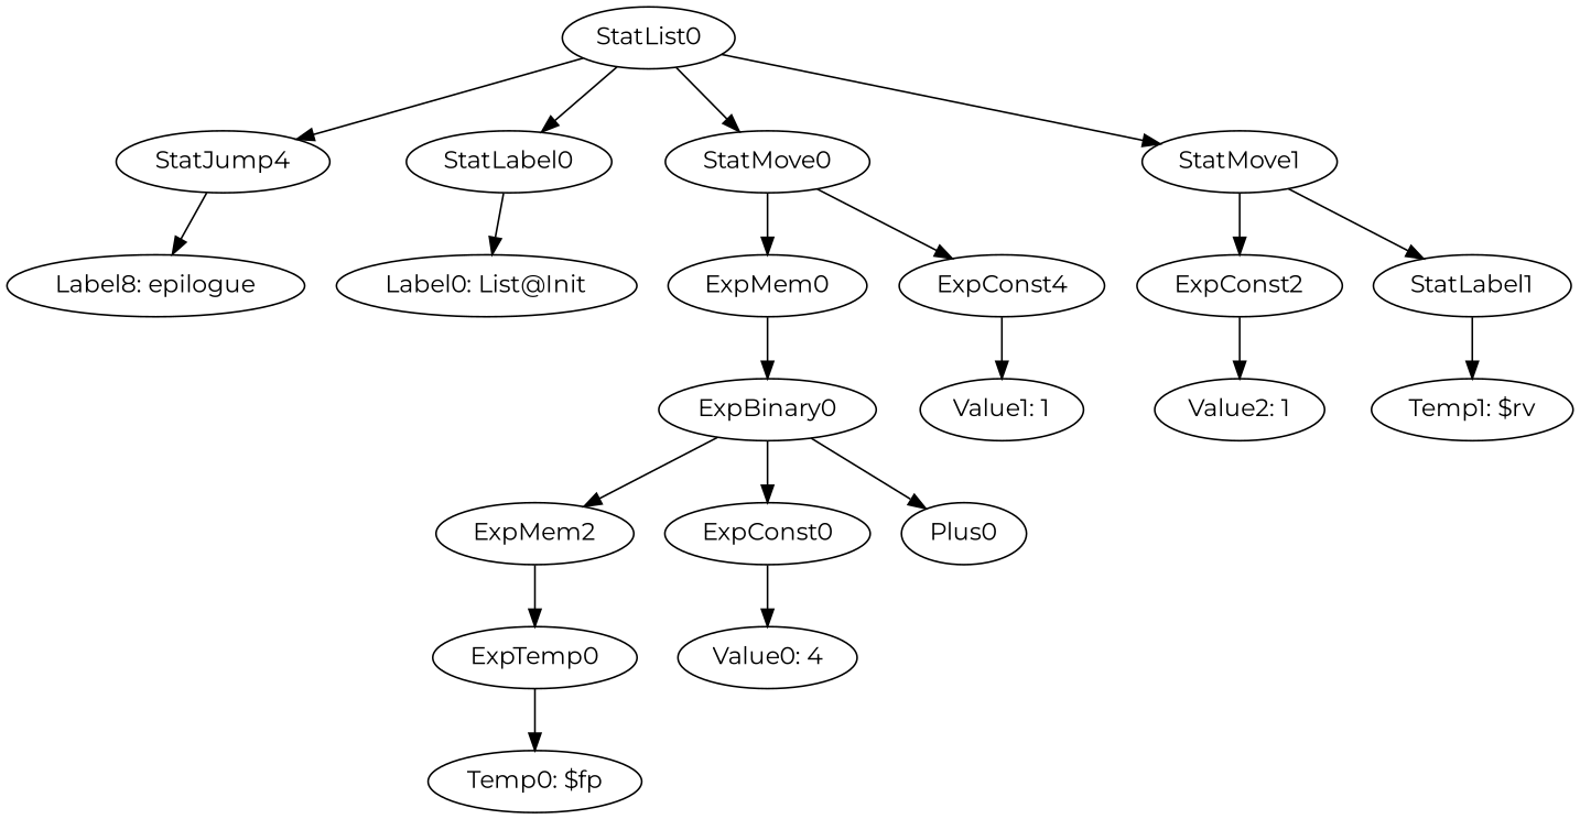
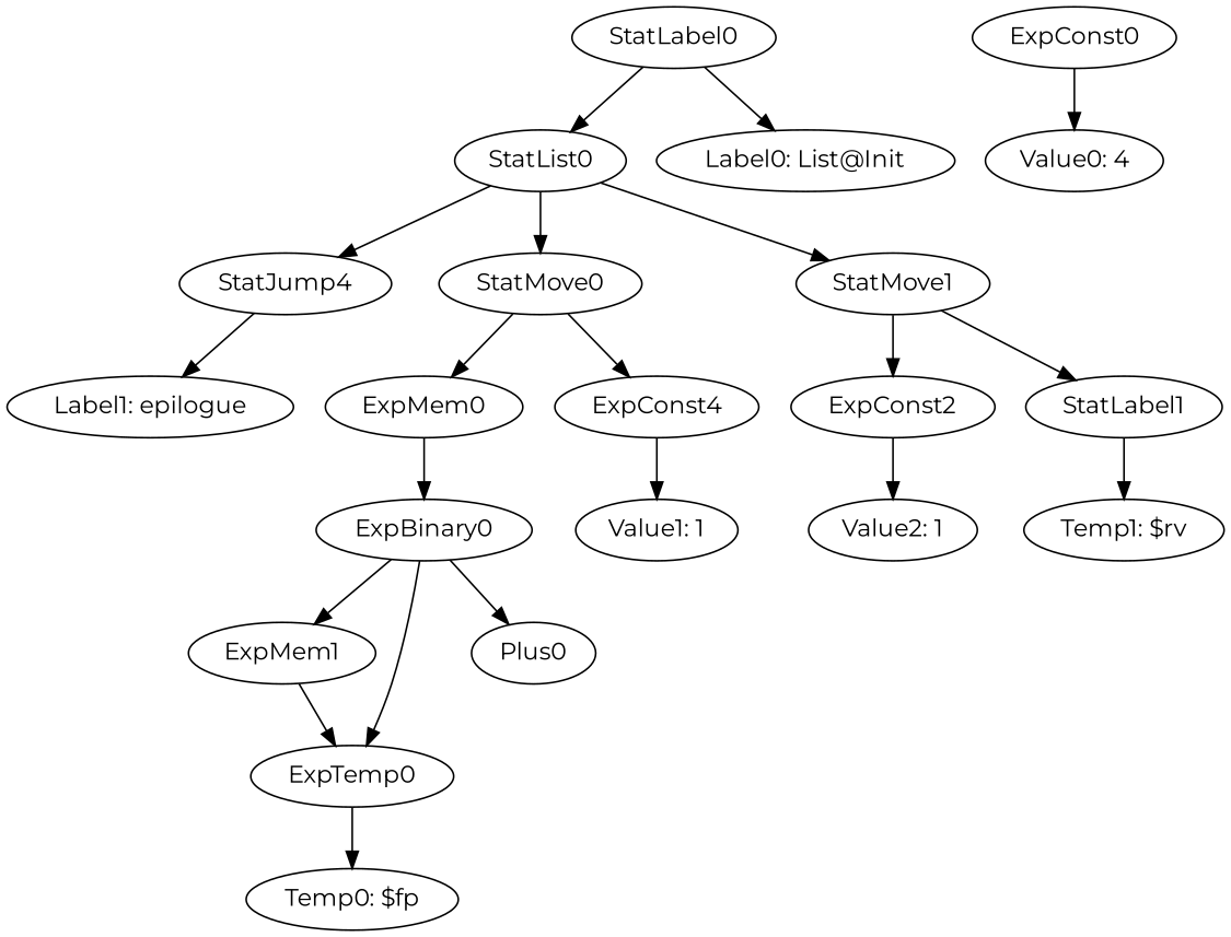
  digraph {
    fontname=Montserrat
    ordering=out
    node [fontname=Montserrat]
    edge [fontname=Montserrat]
    n1 [label=StatJump4]
-   "Label1: epilogue" [label="Label8: epilogue"]
+   "Label1: epilogue"
    ExpConst2
    "Value2: 1"
    ExpMem0
    ExpBinary0
-   ExpMem1 [label=ExpMem2]
+   ExpMem1
    ExpConst0
    Plus0
    ExpTemp0
    "Value0: 4"
    "Temp0: $fp"
    StatList0
    StatLabel0
    StatMove0
    StatMove1
    "Label0: List@Init"
    n18 [label=ExpConst4]
    n19 [label=StatLabel1]
    "Value1: 1"
    "Temp1: $rv"
    n1 -> "Label1: epilogue"
    ExpConst2 -> "Value2: 1"
    ExpMem0 -> ExpBinary0
    ExpBinary0 -> ExpMem1
-   ExpBinary0 -> ExpConst0
+   ExpBinary0 -> ExpTemp0
    ExpBinary0 -> Plus0
    ExpMem1 -> ExpTemp0
    ExpConst0 -> "Value0: 4"
    ExpTemp0 -> "Temp0: $fp"
    StatList0 -> n1
-   StatList0 -> StatLabel0
+   StatLabel0 -> StatList0
    StatList0 -> StatMove0
    StatList0 -> StatMove1
    StatLabel0 -> "Label0: List@Init"
    StatMove0 -> ExpMem0
    StatMove0 -> n18
    StatMove1 -> ExpConst2
    StatMove1 -> n19
    n18 -> "Value1: 1"
    n19 -> "Temp1: $rv"
  }
